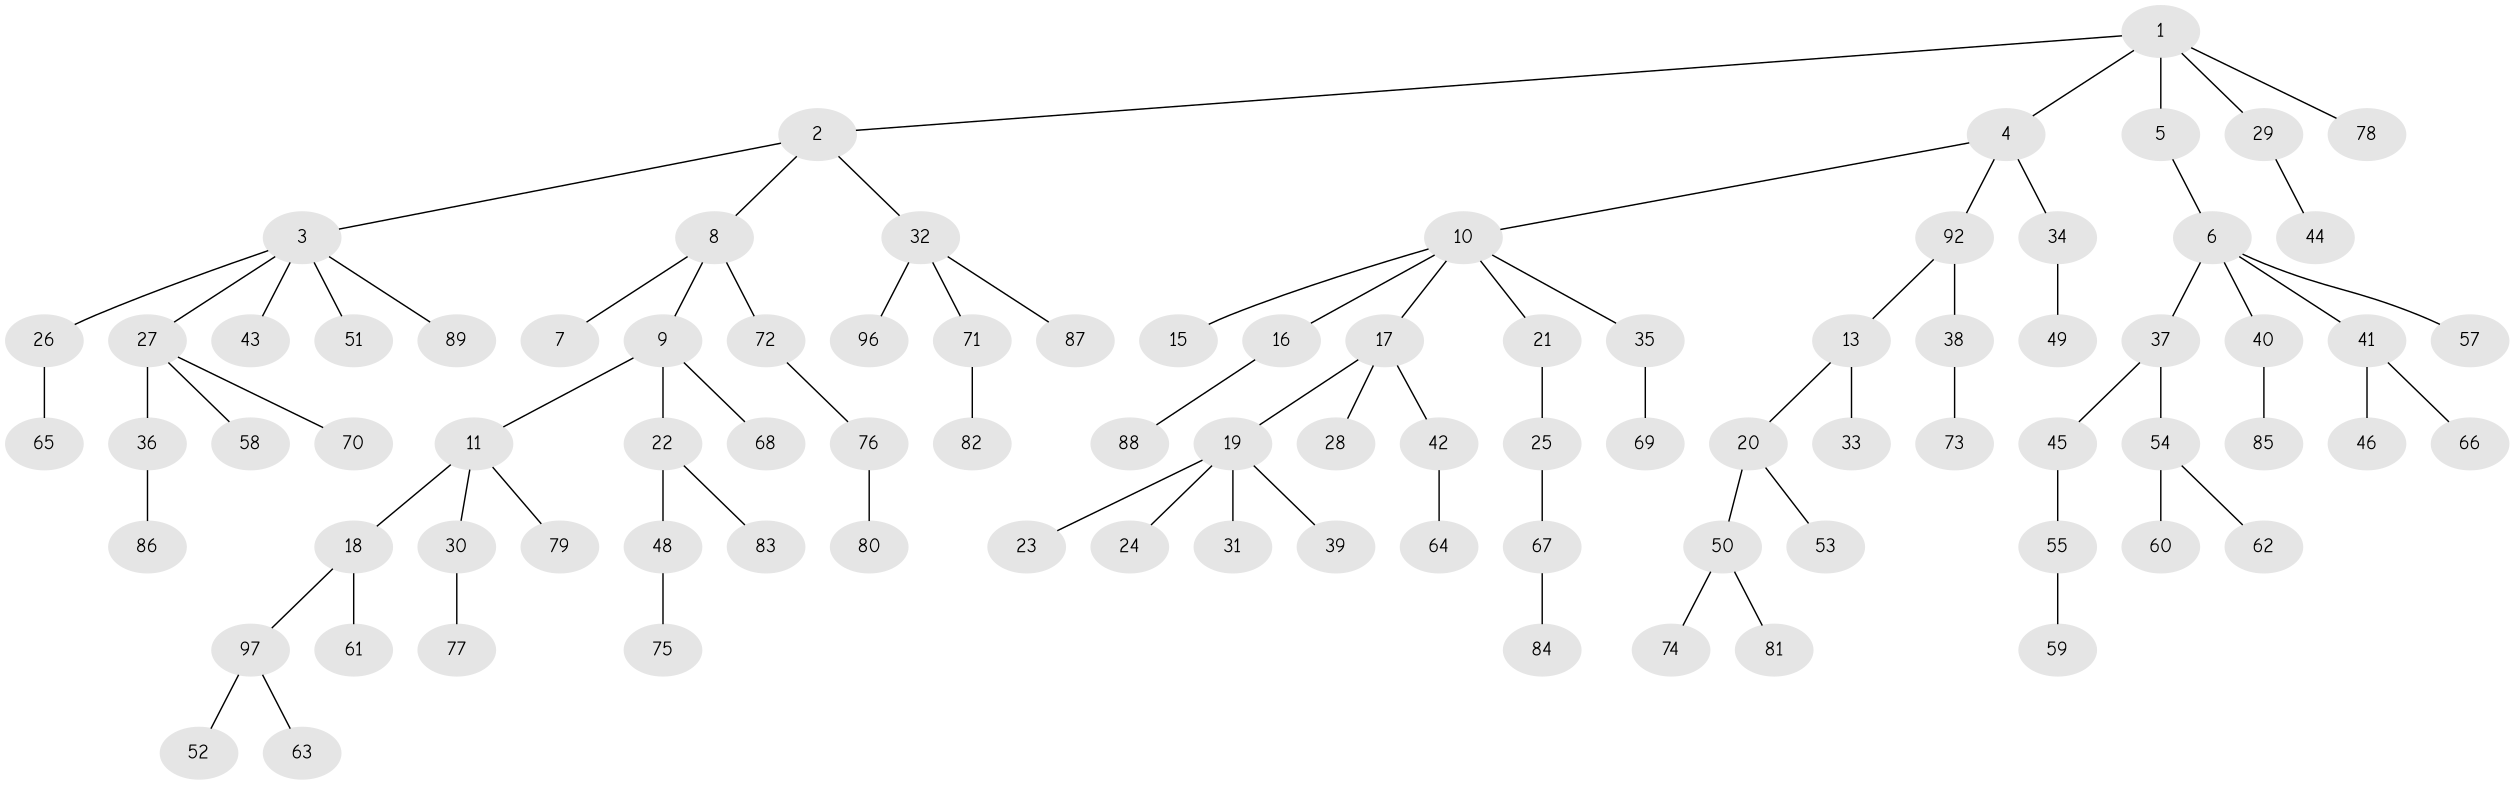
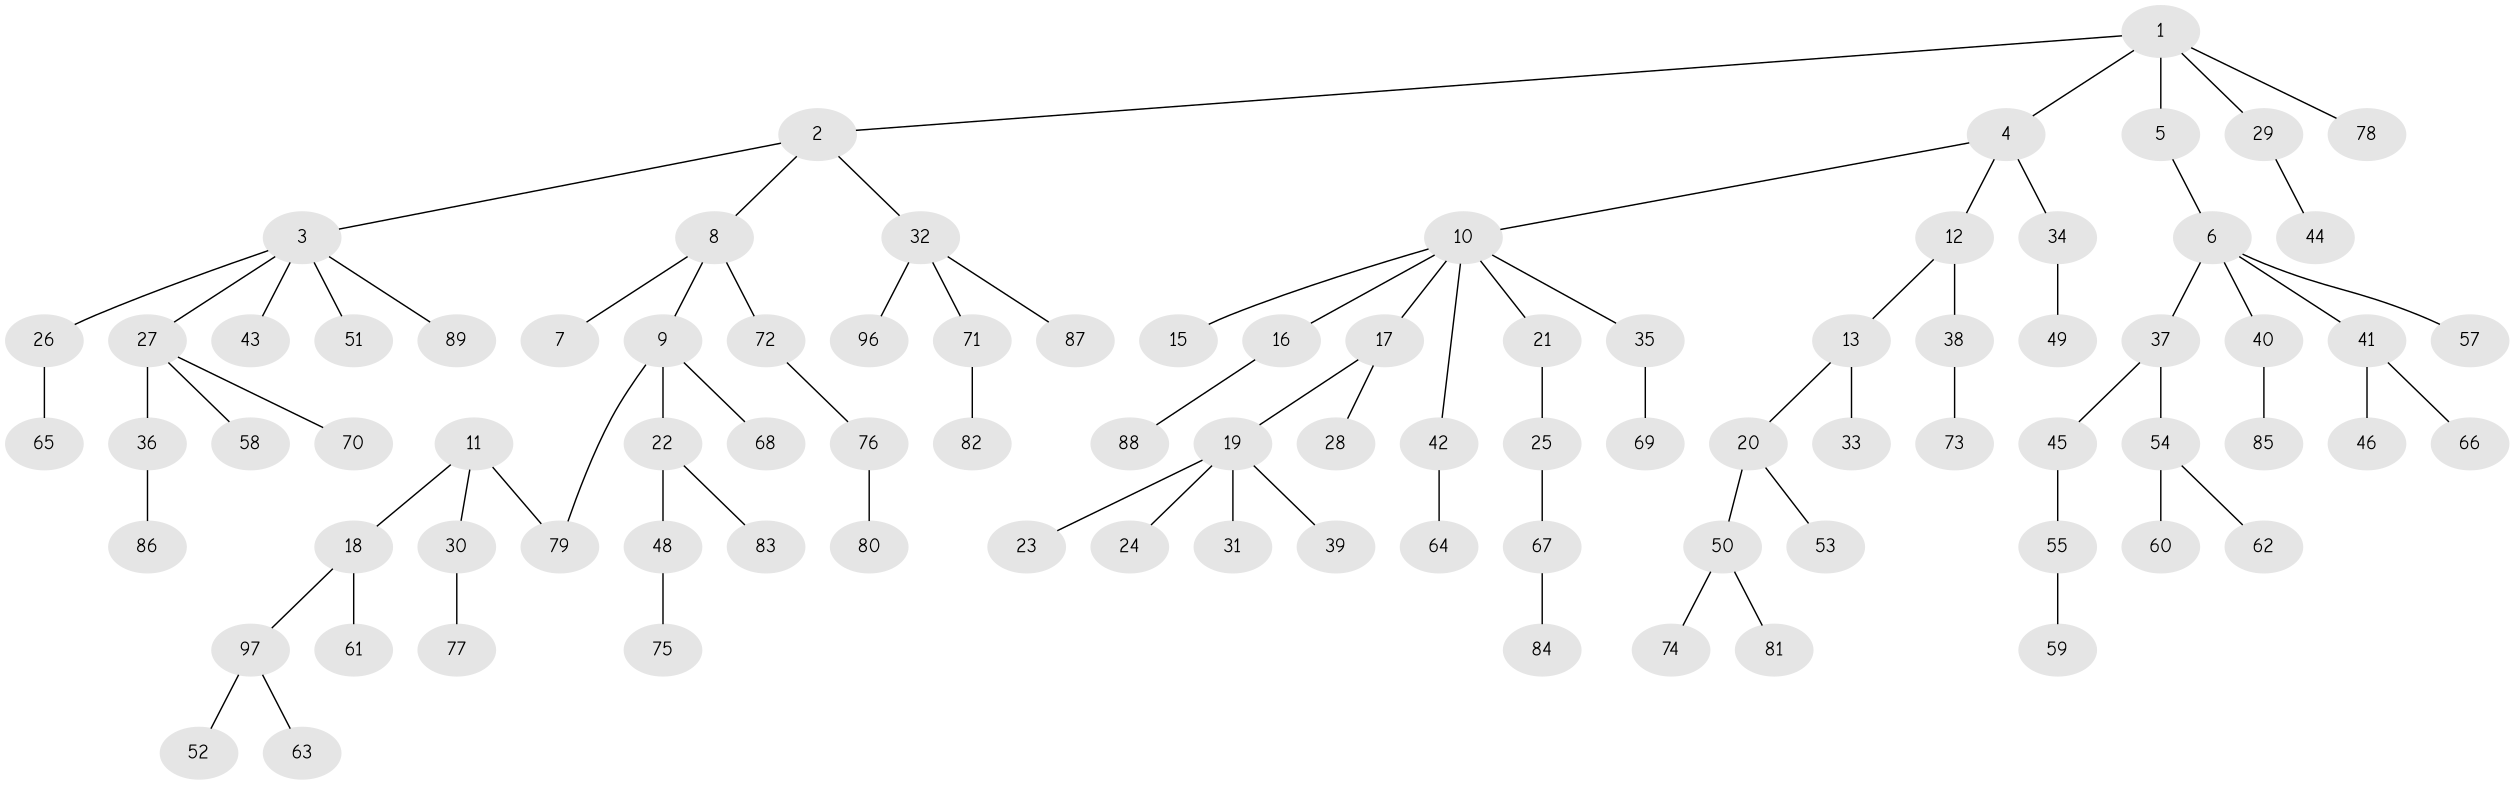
  graph {
    fontname="Comic Neue"
    node [color=gray90 fontname="Comic Neue" style=filled]
    edge [fontname="Comic Neue"]
    1
    2
    4
    5
    29
    78
    3
    8
    32
    10
-   12 [label=92]
+   12
    34
    6
    44
    26
    27
    43
    51
    89
    7
    9
    72
    n23 [label=96]
    71
    87
    65
    36
    58
    70
    15
    16
    17
    21
    35
    13
    38
    49
    37
    40
    41
    57
    45
    54
    85
    46
    66
    11
    22
    68
    76
    18
    30
    79
    48
    83
    88
    19
    28
    42
    25
    69
    n62 [label=97]
    61
    77
    20
    33
    73
    50
    53
    23
    24
    31
    39
    64
    52
    63
    74
    81
    67
    75
    84
    86
    82
    55
    60
    62
    59
    80
    1 -- 2
    1 -- 4
    1 -- 5
    1 -- 29
    1 -- 78
    2 -- 3
    2 -- 8
    2 -- 32
    4 -- 10
    4 -- 12
    4 -- 34
    5 -- 6
    29 -- 44
    3 -- 26
    3 -- 27
    3 -- 43
    3 -- 51
    3 -- 89
    8 -- 7
    8 -- 9
    8 -- 72
    32 -- n23
    32 -- 71
    32 -- 87
    10 -- 15
    10 -- 16
    10 -- 17
    10 -- 21
    10 -- 35
    12 -- 13
    12 -- 38
    34 -- 49
    6 -- 37
    6 -- 40
    6 -- 41
    6 -- 57
    26 -- 65
    27 -- 36
    27 -- 58
    27 -- 70
-   9 -- 11
+   9 -- 79
    9 -- 22
    9 -- 68
    72 -- 76
    71 -- 82
    36 -- 86
    16 -- 88
    17 -- 19
    17 -- 28
-   17 -- 42
+   10 -- 42
    21 -- 25
    35 -- 69
    13 -- 20
    13 -- 33
    38 -- 73
    37 -- 45
    37 -- 54
    40 -- 85
    41 -- 46
    41 -- 66
    45 -- 55
    54 -- 60
    54 -- 62
    11 -- 18
    11 -- 30
    11 -- 79
    22 -- 48
    22 -- 83
    76 -- 80
    18 -- n62
    18 -- 61
    30 -- 77
    48 -- 75
    19 -- 23
    19 -- 24
    19 -- 31
    19 -- 39
    42 -- 64
    25 -- 67
    n62 -- 52
    n62 -- 63
    20 -- 50
    20 -- 53
    50 -- 74
    50 -- 81
    67 -- 84
    55 -- 59
  }
